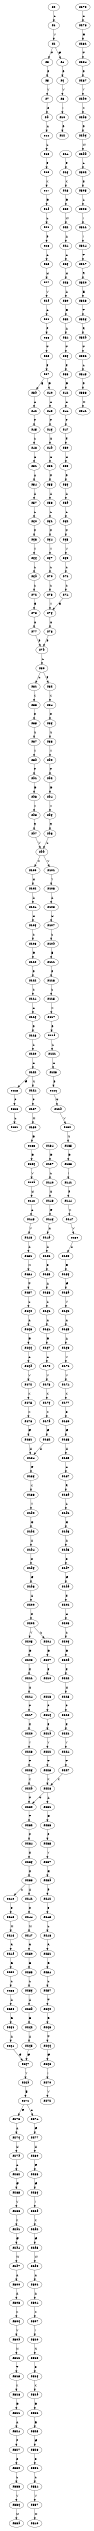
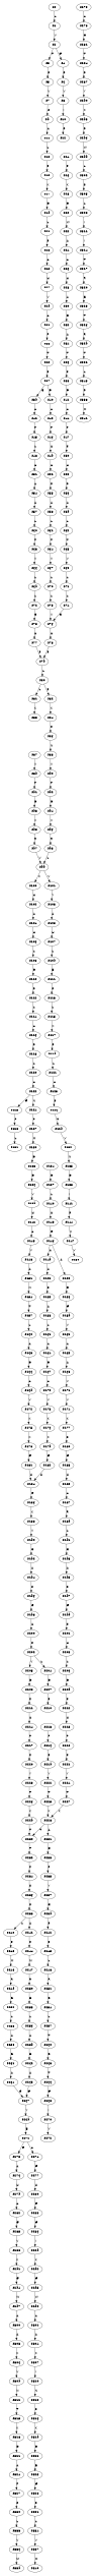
  strict digraph {
    fontname="DejaVu Sans"
    node [fontname="DejaVu Sans"]
    edge [fontname="DejaVu Sans"]
    S0
    S1
    S2
    S3
    S4
    S5
    S6
    S7
    S8
    S9
    S10
    S11
    S12
    S13
    S15
    S14
    S16
    S17
    S18
    S19
    S20
    S21
    S22
    S23
    S24
    S25
    S26
    S27
    S28
    S29
    S30
    S31
    S32
    S33
    S34
    S35
    S36
    S37
    S38
    S39
    S40
    S41
    S42
    S43
    S44
    S45
    S46
    S47
    S48
    S49
    S50
    S51
    S52
    S53
    S54
    S55
    S56
    S57
    S58
    S59
    S60
    S61
    S62
    S63
    S64
    S65
    S66
    S67
    S68
    S69
    S70
    S71
    S72
    S73
    S74
    S75
    S76
    S77
    S78
    S79
    S80
    S81
    S82
    S83
    S84
-   S85
    S86
    S87
    S88
    S89
    S90
    S91
    S92
    S93
    S94
    S95
    S96
    S97
    S98
    S99
    S100
    S101
    S102
    S103
    S104
    S105
    S106
    S107
    S108
    S109
    S110
    S111
    S112
    S113
    S114
    S115
    S116
    S117
    S118
    S119
    S120
    S121
    S122
    S123
    S124
    S125
    S126
    S127
    S128
    S129
    S130
    S131
    S132
    S133
    S135
    S136
    S134
    S137
    S138
    S139
    S140
    S141
    S142
    S143
    S144
    S145
    S146
    S147
    S148
    S149
    S150
    S151
    S152
    S153
    S154
    S155
    S156
    S157
    S158
    S159
    S160
    S161
    S162
    S163
    S164
    S165
    S166
    S167
    S168
    S169
    S170
    S171
    S172
    S173
    S174
    S175
    S176
    S177
    S178
    S179
    S180
    S181
    S182
    S183
    S184
    S185
    S186
    S187
    S188
    S189
    S190
    S191
    S192
    S193
    S194
    S195
    S196
    S197
    S198
    S199
    S200
    S201
    S202
    S203
    S204
    S205
    S206
    S207
    S208
    S209
    S210
    S211
    S212
    S214
    S215
    S213
    S216
    S217
    S218
    S219
    S220
    S221
    S222
    S223
    S224
    S225
    S226
    S227
    S228
    S229
    S230
    S231
    S232
    S233
    S234
    S235
    S236
    S237
    S238
    S239
    S240
    S241
    S242
    S243
    S244
    S245
    S246
    S247
    S248
    S249
    S250
    S251
    S252
    S253
    S254
    S255
    S256
    S257
    S258
    S259
    S260
    S261
    S262
    S263
    S264
    S265
    S266
    S267
    S268
    S269
    S270
    S271
    S272
    S273
    S274
    S276
    S277
    S275
    S278
    S279
    S280
    S281
    S282
    S283
    S284
    S285
    S286
    S287
    S288
    S289
    S290
    S291
    S292
    S293
    S294
    S295
    S296
    S297
    S298
    S299
    S300
    S301
    S302
    S303
    S304
    S305
    S306
    S307
    S308
    S309
    S310
    S311
    S312
    S313
    S314
    S315
    S316
    S317
    S318
    S319
    S320
    S321
    S322
    S323
    S324
    S325
    S326
    S327
    S328
    S329
    S330
    S331
    S332
    S333
    S334
    n336 [label=S345]
    S336
    S337
    S338
    S339
    S340
    S341
    S0 -> S1 [label=L]
    S1 -> S2 [label=V]
    S2 -> S3 [label=T]
    S2 -> S4 [label=G]
    S3 -> S5 [label=S]
    S4 -> S6 [label=S]
    S5 -> S7 [label=V]
    S6 -> S8 [label=V]
    S7 -> S9 [label=S]
    S8 -> S10 [label=I]
    S9 -> S11 [label=A]
    S10 -> S12 [label=S]
    S11 -> S13 [label=L]
    S13 -> S15 [label=F]
    S15 -> S17 [label=K]
    S14 -> S16 [label=F]
    S16 -> S18 [label=K]
    S17 -> S19 [label=D]
    S18 -> S20 [label=D]
    S19 -> S21 [label=L]
    S20 -> S22 [label=W]
    S21 -> S23 [label=S]
    S22 -> S24 [label=A]
    S23 -> S25 [label=A]
    S24 -> S26 [label=A]
    S25 -> S27 [label=H]
    S26 -> S28 [label=H]
    S27 -> S29 [label=V]
    S28 -> S30 [label=A]
    S29 -> S31 [label=A]
    S30 -> S32 [label=D]
    S31 -> S33 [label=P]
    S32 -> S34 [label=A]
    S33 -> S35 [label=T]
    S34 -> S36 [label=T]
    S35 -> S37 [label=F]
    S36 -> S38 [label=F]
    S37 -> S39 [label=E]
    S37 -> S40 [label=D]
    S38 -> S41 [label=D]
    S39 -> S42 [label=A]
    S40 -> S43 [label=A]
    S41 -> S44 [label=A]
    S42 -> S45 [label=P]
    S43 -> S46 [label=P]
    S44 -> S47 [label=P]
    S45 -> S48 [label=L]
    S46 -> S49 [label=H]
    S47 -> S50 [label=F]
    S48 -> S51 [label=H]
    S49 -> S52 [label=H]
    S50 -> S53 [label=H]
    S51 -> S54 [label=A]
    S52 -> S55 [label=S]
    S53 -> S56 [label=S]
    S54 -> S57 [label=A]
    S55 -> S58 [label=A]
    S56 -> S59 [label=A]
    S57 -> S60 [label=L]
    S58 -> S61 [label=L]
    S59 -> S62 [label=L]
    S60 -> S63 [label=T]
    S61 -> S64 [label=T]
    S62 -> S65 [label=T]
    S63 -> S66 [label=V]
    S64 -> S67 [label=V]
    S65 -> S68 [label=V]
    S66 -> S69 [label=L]
    S67 -> S70 [label=L]
    S68 -> S71 [label=L]
    S69 -> S72 [label=L]
    S70 -> S73 [label=L]
    S71 -> S74 [label=L]
    S72 -> S75 [label=C]
    S73 -> S76 [label=V]
    S74 -> S76 [label=C]
    S75 -> S77 [label=H]
    S76 -> S78 [label=H]
    S77 -> S79 [label=S]
    S78 -> S79 [label=S]
    S79 -> S80 [label=L]
    S80 -> S81 [label=L]
    S80 -> S82 [label=F]
    S81 -> S83 [label=K]
    S82 -> S84 [label=K]
-   S83 -> S85 [label=F]
    S84 -> S86 [label=F]
-   S85 -> S87 [label=N]
    S86 -> S88 [label=N]
    S87 -> S89 [label=V]
    S88 -> S90 [label=V]
    S89 -> S91 [label=P]
    S90 -> S92 [label=P]
    S91 -> S93 [label=D]
    S92 -> S94 [label=D]
    S93 -> S95 [label=V]
    S94 -> S96 [label=V]
    S95 -> S97 [label=R]
    S96 -> S98 [label=R]
    S97 -> S99 [label=V]
    S98 -> S99 [label=L]
    S99 -> S100 [label=K]
    S99 -> S101 [label=V]
    S100 -> S102 [label=H]
    S101 -> S103 [label=Y]
    S102 -> S104 [label=A]
    S103 -> S105 [label=A]
    S104 -> S106 [label=H]
    S105 -> S107 [label=H]
    S106 -> S108 [label=L]
    S107 -> S109 [label=L]
    S108 -> S110 [label=D]
    S109 -> S111 [label=E]
    S110 -> S112 [label=S]
    S111 -> S113 [label=S]
    S112 -> S114 [label=L]
    S113 -> S115 [label=L]
    S114 -> S116 [label=A]
    S115 -> S117 [label=K]
    S116 -> S118 [label=S]
    S117 -> S119 [label=S]
    S118 -> S120 [label=L]
    S119 -> S121 [label=L]
    S120 -> S122 [label=A]
    S121 -> S123 [label=A]
    S122 -> S124 [label=N]
    S122 -> S125 [label=G]
    S123 -> S126 [label=S]
    S124 -> S127 [label=P]
    S125 -> S128 [label=P]
    S126 -> S129 [label=T]
    S127 -> S130 [label=M]
    S128 -> S131 [label=L]
    S129 -> S132 [label=V]
    S130 -> S133 [label=D]
    S132 -> S135 [label=N]
    S133 -> S136 [label=D]
    S135 -> S138 [label=D]
    S136 -> S139 [label=V]
    S134 -> S137 [label=D]
    S137 -> S140 [label=L]
    S138 -> S141 [label=I]
    S139 -> S142 [label=H]
    S140 -> S143 [label=H]
    S141 -> S144 [label=S]
    S142 -> S145 [label=A]
    S143 -> S146 [label=G]
    S144 -> S147 [label=K]
    S145 -> S148 [label=V]
    S146 -> S149 [label=A]
    S147 -> S150 [label=V]
    S148 -> S151 [label=A]
    S149 -> S152 [label=A]
-   S150 -> S153 [label=A]
+   S146 -> S153 [label=A]
    S151 -> S154 [label=N]
    S152 -> S155 [label=S]
    S153 -> S156 [label=D]
    S154 -> S157 [label=T]
    S155 -> S158 [label=A]
    S156 -> S159 [label=G]
    S157 -> S160 [label=L]
    S158 -> S161 [label=L]
    S159 -> S162 [label=V]
    S160 -> S163 [label=A]
    S161 -> S164 [label=A]
    S162 -> S165 [label=A]
    S163 -> S166 [label=D]
    S164 -> S167 [label=D]
    S165 -> S168 [label=A]
    S166 -> S169 [label=A]
    S167 -> S170 [label=A]
    S168 -> S171 [label=V]
    S169 -> S172 [label=V]
    S170 -> S173 [label=V]
    S171 -> S174 [label=V]
    S172 -> S175 [label=K]
    S173 -> S176 [label=K]
    S174 -> S177 [label=K]
    S175 -> S178 [label=K]
    S176 -> S179 [label=K]
    S177 -> S180 [label=S]
    S178 -> S181 [label=G]
    S179 -> S182 [label=G]
    S180 -> S183 [label=G]
    S181 -> S184 [label=H]
    S182 -> S184 [label=H]
    S183 -> S185 [label=H]
    S184 -> S186 [label=G]
    S185 -> S187 [label=A]
    S186 -> S188 [label=K]
    S187 -> S189 [label=R]
    S188 -> S190 [label=V]
    S189 -> S191 [label=L]
    S190 -> S192 [label=Q]
    S191 -> S193 [label=Q]
    S192 -> S194 [label=A]
    S193 -> S195 [label=A]
    S194 -> S196 [label=S]
    S195 -> S197 [label=S]
    S196 -> S198 [label=G]
    S197 -> S199 [label=G]
    S198 -> S200 [label=H]
    S199 -> S201 [label=S]
    S200 -> S202 [label=S]
    S201 -> S203 [label=H]
    S202 -> S204 [label=L]
    S202 -> S205 [label=V]
    S203 -> S206 [label=L]
    S204 -> S207 [label=D]
    S205 -> S208 [label=D]
    S206 -> S209 [label=D]
    S207 -> S210 [label=F]
    S208 -> S211 [label=F]
    S209 -> S212 [label=F]
    S211 -> S214 [label=H]
    S212 -> S215 [label=H]
    S214 -> S217 [label=P]
    S215 -> S218 [label=P]
    S213 -> S216 [label=P]
    S216 -> S219 [label=F]
    S217 -> S220 [label=F]
    S218 -> S221 [label=F]
    S219 -> S222 [label=Y]
    S220 -> S223 [label=Y]
    S221 -> S224 [label=Y]
    S222 -> S225 [label=T]
    S223 -> S226 [label=T]
    S224 -> S227 [label=T]
    S225 -> S228 [label=K]
    S226 -> S229 [label=K]
    S227 -> S228 [label=K]
    S228 -> S230 [label=T]
    S228 -> S231 [label=A]
    S229 -> S230 [label=T]
    S230 -> S232 [label=T]
    S231 -> S233 [label=Q]
    S232 -> S234 [label=P]
    S233 -> S235 [label=P]
    S234 -> S236 [label=F]
    S235 -> S237 [label=Y]
    S236 -> S238 [label=S]
    S237 -> S239 [label=C]
    S238 -> S240 [label=L]
    S238 -> S241 [label=A]
    S239 -> S242 [label=S]
    S240 -> S243 [label=F]
    S241 -> S244 [label=F]
    S242 -> S245 [label=F]
    S243 -> S246 [label=M]
    S244 -> S247 [label=M]
    S245 -> S248 [label=L]
    S246 -> S249 [label=R]
    S247 -> S250 [label=R]
    S248 -> S251 [label=R]
    S249 -> S252 [label=E]
    S250 -> S253 [label=E]
    S251 -> S254 [label=E]
    S252 -> S255 [label=L]
    S253 -> S256 [label=L]
    S254 -> S257 [label=L]
    S255 -> S258 [label=A]
    S256 -> S259 [label=A]
    S257 -> S260 [label=T]
    S258 -> S261 [label=E]
    S259 -> S262 [label=E]
    S260 -> S263 [label=E]
    S261 -> S264 [label=A]
    S262 -> S265 [label=A]
    S263 -> S266 [label=T]
    S264 -> S267 [label=G]
    S265 -> S267 [label=G]
    S266 -> S268 [label=G]
    S267 -> S269 [label=Y]
    S268 -> S270 [label=I]
    S269 -> S271 [label=E]
    S270 -> S272 [label=V]
    S271 -> S273 [label=G]
    S271 -> S274 [label=A]
    S273 -> S276 [label=A]
    S274 -> S277 [label=G]
    S276 -> S279 [label=H]
    S277 -> S280 [label=H]
    S275 -> S278 [label=A]
    S278 -> S281 [label=Q]
    S279 -> S282 [label=A]
    S280 -> S283 [label=G]
    S281 -> S284 [label=T]
    S282 -> S285 [label=G]
    S283 -> S286 [label=G]
    S284 -> S287 [label=S]
    S285 -> S288 [label=V]
    S286 -> S289 [label=I]
    S287 -> S290 [label=Y]
    S288 -> S291 [label=K]
    S289 -> S292 [label=K]
    S290 -> S293 [label=K]
    S291 -> S294 [label=G]
    S292 -> S295 [label=G]
    S293 -> S296 [label=S]
    S294 -> S297 [label=W]
    S295 -> S298 [label=W]
    S296 -> S299 [label=W]
    S297 -> S300 [label=A]
    S298 -> S301 [label=A]
    S299 -> S302 [label=L]
    S300 -> S303 [label=A]
    S301 -> S304 [label=A]
    S302 -> S305 [label=S]
    S303 -> S306 [label=K]
    S304 -> S307 [label=K]
    S305 -> S308 [label=L]
    S306 -> S309 [label=V]
    S307 -> S310 [label=I]
    S308 -> S311 [label=I]
    S309 -> S312 [label=N]
    S310 -> S313 [label=N]
    S311 -> S314 [label=I]
    S312 -> S315 [label=T]
    S313 -> S316 [label=S]
    S314 -> S317 [label=T]
    S315 -> S318 [label=K]
    S316 -> S319 [label=K]
    S317 -> S320 [label=R]
    S318 -> S321 [label=D]
    S319 -> S322 [label=D]
    S320 -> S323 [label=E]
    S321 -> S324 [label=A]
    S322 -> S325 [label=E]
    S323 -> S326 [label=T]
    S324 -> S327 [label=P]
    S325 -> S328 [label=G]
    S326 -> S329 [label=R]
    S327 -> S330 [label=S]
    S328 -> S331 [label=S]
    S329 -> S332 [label=T]
    S330 -> S333 [label=L]
    S331 -> S334 [label=L]
    S332 -> n336 [label=L]
    S333 -> S336 [label=V]
    S334 -> S337 [label=V]
    n336 -> S338 [label=S]
    S336 -> S339 [label=M]
    S337 -> S340 [label=M]
    S338 -> S341 [label=M]
  }
